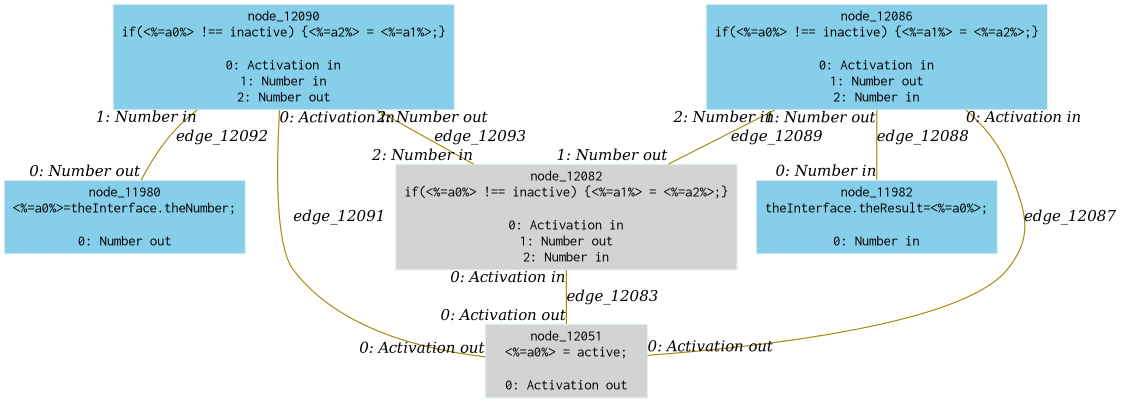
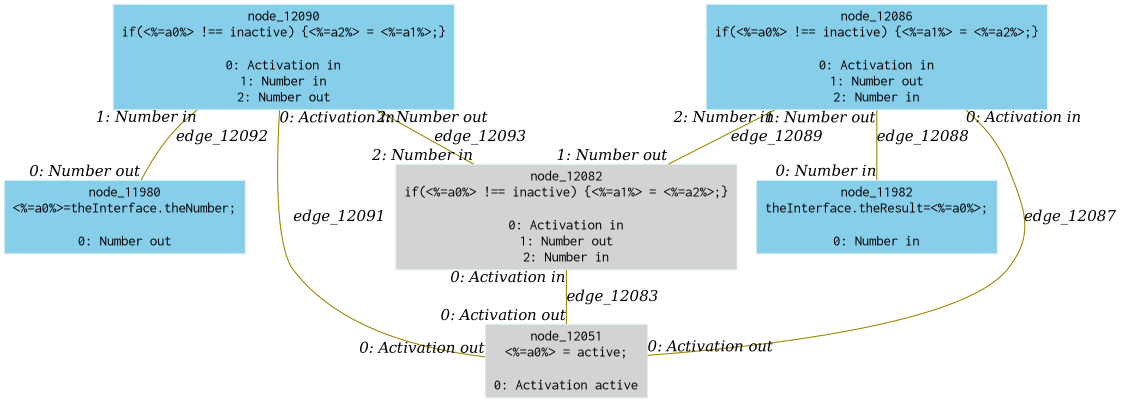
  digraph {
    node [color="#dff1f2" fontname=Courier shape=box style=filled fillcolor=skyblue]
    edge [arrowHead=none arrowsize=1 color="#9d8400" dir=none fontname="Times-Italic" headlabel="0: Activation out" taillabel="0: Activation in"]
    n1 [label="node_11980\n<%=a0%>=theInterface.theNumber;\n\n0: Number out"]
    n2 [label="node_11982\ntheInterface.theResult=<%=a0%>;\n\n0: Number in"]
-   n3 [label="node_12051\n<%=a0%> = active;\n\n0: Activation out" fillcolor=lightgrey]
+   n3 [label="node_12051\n<%=a0%> = active;\n\n0: Activation active" fillcolor=lightgrey]
    n4 [label="node_12082\nif(<%=a0%> !== inactive) {<%=a1%> = <%=a2%>;}\n\n0: Activation in\n1: Number out\n2: Number in" fillcolor=lightgrey]
    n5 [label="node_12086\nif(<%=a0%> !== inactive) {<%=a1%> = <%=a2%>;}\n\n0: Activation in\n1: Number out\n2: Number in"]
    n6 [label="node_12090\nif(<%=a0%> !== inactive) {<%=a2%> = <%=a1%>;}\n\n0: Activation in\n1: Number in\n2: Number out"]
    n4 -> n3 [label=edge_12083]
    n5 -> n2 [headlabel="0: Number in" label=edge_12088 taillabel="1: Number out"]
    n5 -> n3 [label=edge_12087]
    n5 -> n4 [headlabel="1: Number out" label=edge_12089 taillabel="2: Number in"]
    n6 -> n1 [headlabel="0: Number out" label=edge_12092 taillabel="1: Number in"]
    n6 -> n3 [label=edge_12091]
    n6 -> n4 [headlabel="2: Number in" label=edge_12093 taillabel="2: Number out"]
  }
